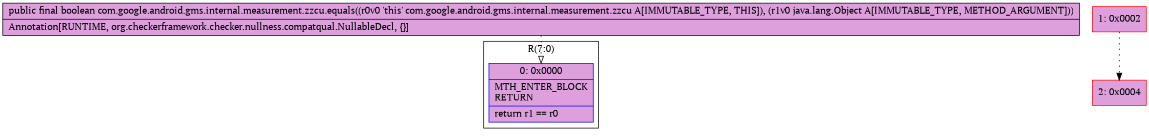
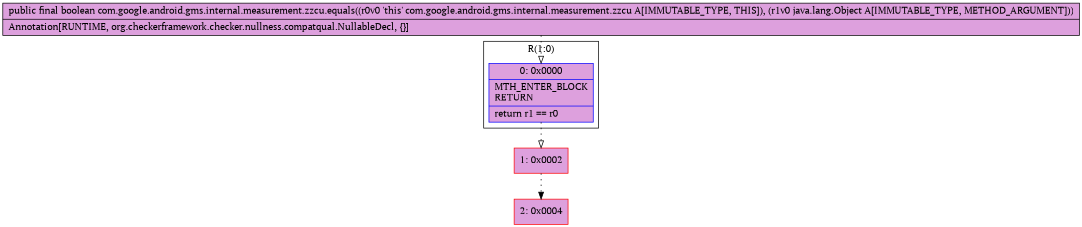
  digraph {
    fontname="PT Serif"
    node [color=red fillcolor=plum fontname="PT Serif" shape=record style=filled]
    edge [arrowhead=onormal fontname="PT Serif" style=dotted]
    n1 [color=blue label="{0\:\ 0x0000|MTH_ENTER_BLOCK\lRETURN\l|return r1 == r0\l}"]
    n2 [label="{1\:\ 0x0002}"]
    n3 [label="{2\:\ 0x0004}"]
    n4 [label="{public final boolean com.google.android.gms.internal.measurement.zzcu.equals((r0v0 'this' com.google.android.gms.internal.measurement.zzcu A[IMMUTABLE_TYPE, THIS]), (r1v0 java.lang.Object A[IMMUTABLE_TYPE, METHOD_ARGUMENT]))  | Annotation[RUNTIME, org.checkerframework.checker.nullness.compatqual.NullableDecl, \{\}]\l}" color=""]
    subgraph cluster_1 {
-     label="R(7:0)"
+     label="R(1:0)"
      n1
    }
+   n1 -> n2
    n2 -> n3 [arrowhead=normal]
    n4 -> n1
  }
